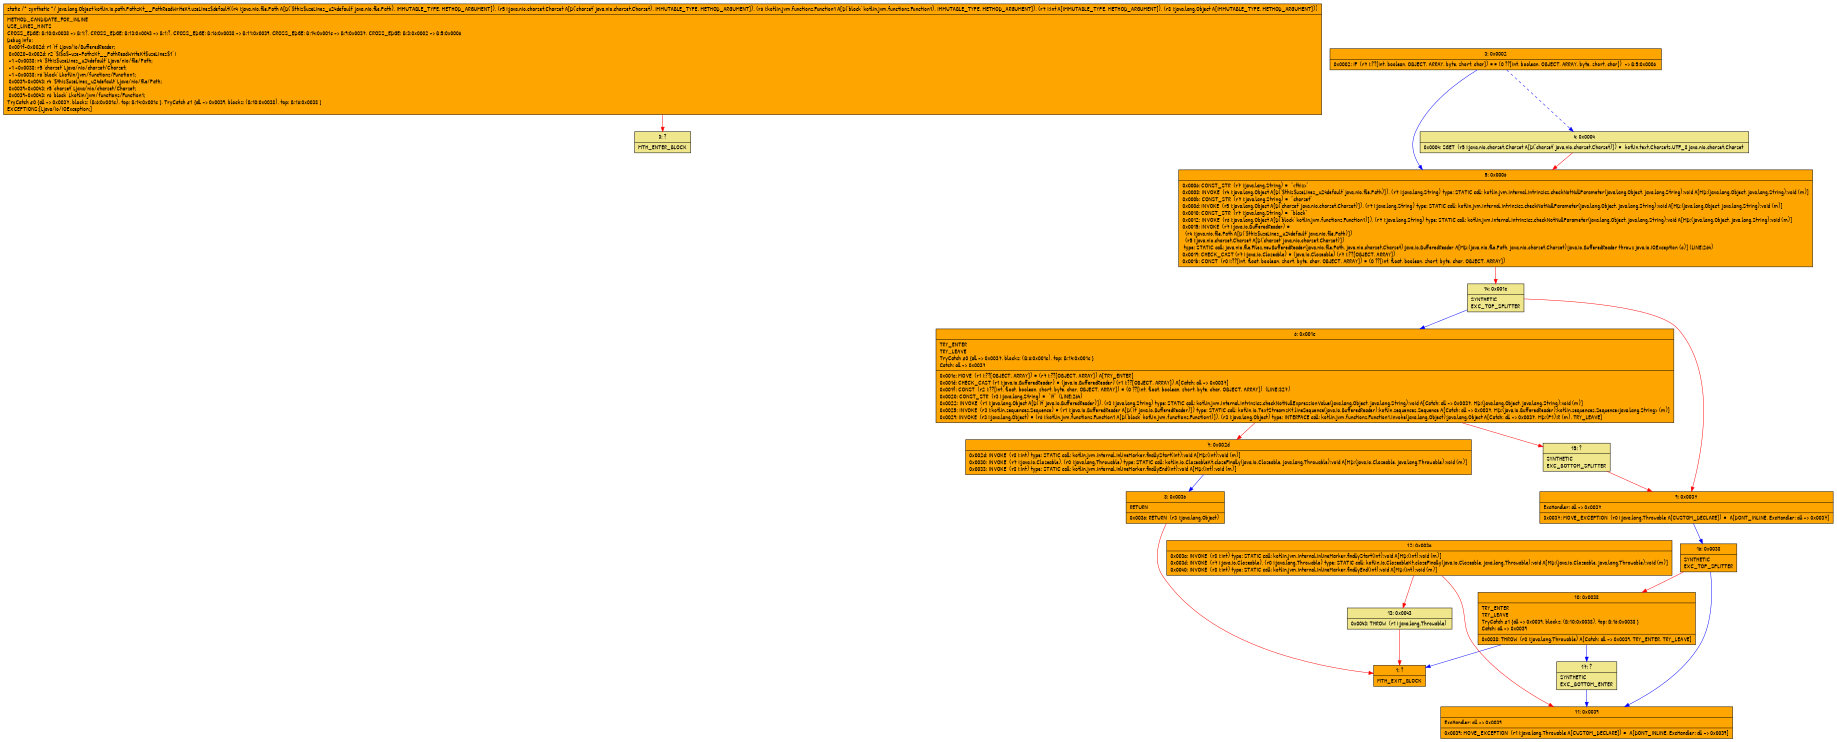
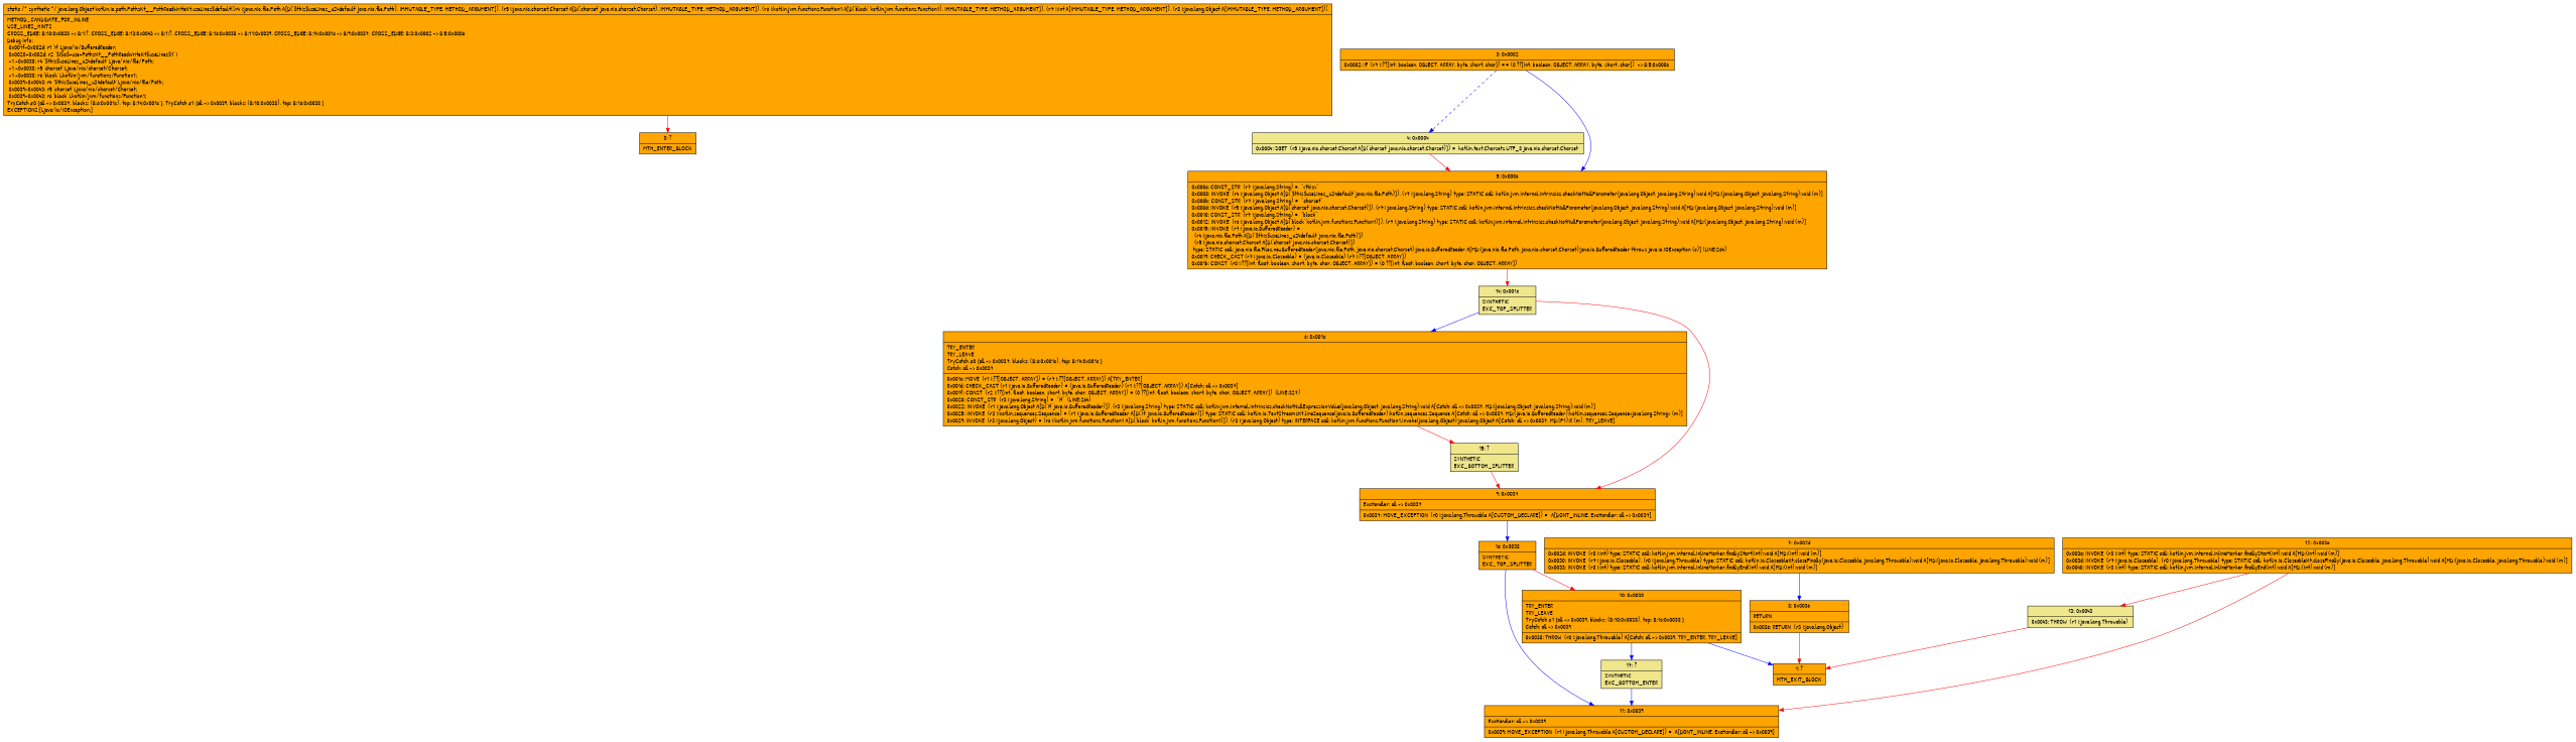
  digraph {
    fontname="Patrick Hand"
    node [fillcolor=orange fontname="Patrick Hand" shape=record style=filled]
    edge [color=red fontname="Patrick Hand"]
-   n1 [fillcolor=khaki label="{0\:\ ?|MTH_ENTER_BLOCK\l}"]
+   n1 [label="{0\:\ ?|MTH_ENTER_BLOCK\l}"]
    n2 [label="{3\:\ 0x0002|0x0002: IF  (r7 I:??[int, boolean, OBJECT, ARRAY, byte, short, char]) == (0 ??[int, boolean, OBJECT, ARRAY, byte, short, char])  \-\> B:5:0x0006 \l}"]
    n3 [fillcolor=khaki label="{4\:\ 0x0004|0x0004: SGET  (r5 I:java.nio.charset.Charset A[D('charset' java.nio.charset.Charset)]) =  kotlin.text.Charsets.UTF_8 java.nio.charset.Charset \l}"]
    n4 [label="{5\:\ 0x0006|0x0006: CONST_STR  (r7 I:java.lang.String) =  \"\<this\>\" \l0x0008: INVOKE  (r4 I:java.lang.Object A[D('$this$useLines_u24default' java.nio.file.Path)]), (r7 I:java.lang.String) type: STATIC call: kotlin.jvm.internal.Intrinsics.checkNotNullParameter(java.lang.Object, java.lang.String):void A[MD:(java.lang.Object, java.lang.String):void (m)]\l0x000b: CONST_STR  (r7 I:java.lang.String) =  \"charset\" \l0x000d: INVOKE  (r5 I:java.lang.Object A[D('charset' java.nio.charset.Charset)]), (r7 I:java.lang.String) type: STATIC call: kotlin.jvm.internal.Intrinsics.checkNotNullParameter(java.lang.Object, java.lang.String):void A[MD:(java.lang.Object, java.lang.String):void (m)]\l0x0010: CONST_STR  (r7 I:java.lang.String) =  \"block\" \l0x0012: INVOKE  (r6 I:java.lang.Object A[D('block' kotlin.jvm.functions.Function1)]), (r7 I:java.lang.String) type: STATIC call: kotlin.jvm.internal.Intrinsics.checkNotNullParameter(java.lang.Object, java.lang.String):void A[MD:(java.lang.Object, java.lang.String):void (m)]\l0x0015: INVOKE  (r7 I:java.io.BufferedReader) = \l  (r4 I:java.nio.file.Path A[D('$this$useLines_u24default' java.nio.file.Path)])\l  (r5 I:java.nio.charset.Charset A[D('charset' java.nio.charset.Charset)])\l type: STATIC call: java.nio.file.Files.newBufferedReader(java.nio.file.Path, java.nio.charset.Charset):java.io.BufferedReader A[MD:(java.nio.file.Path, java.nio.charset.Charset):java.io.BufferedReader throws java.io.IOException (c)] (LINE:264)\l0x0019: CHECK_CAST (r7 I:java.io.Closeable) = (java.io.Closeable) (r7 I:??[OBJECT, ARRAY]) \l0x001b: CONST  (r0 I:??[int, float, boolean, short, byte, char, OBJECT, ARRAY]) = (0 ??[int, float, boolean, short, byte, char, OBJECT, ARRAY]) \l}"]
    n5 [fillcolor=khaki label="{14\:\ 0x001c|SYNTHETIC\lEXC_TOP_SPLITTER\l}"]
    n6 [label="{6\:\ 0x001c|TRY_ENTER\lTRY_LEAVE\lTryCatch #0 \{all \-\> 0x0037, blocks: (B:6:0x001c), top: B:14:0x001c \}\lCatch: all \-\> 0x0037\l|0x001c: MOVE  (r1 I:??[OBJECT, ARRAY]) = (r7 I:??[OBJECT, ARRAY]) A[TRY_ENTER]\l0x001d: CHECK_CAST (r1 I:java.io.BufferedReader) = (java.io.BufferedReader) (r1 I:??[OBJECT, ARRAY]) A[Catch: all \-\> 0x0037]\l0x001f: CONST  (r2 I:??[int, float, boolean, short, byte, char, OBJECT, ARRAY]) = (0 ??[int, float, boolean, short, byte, char, OBJECT, ARRAY])  (LINE:327)\l0x0020: CONST_STR  (r3 I:java.lang.String) =  \"it\"  (LINE:264)\l0x0022: INVOKE  (r1 I:java.lang.Object A[D('it' java.io.BufferedReader)]), (r3 I:java.lang.String) type: STATIC call: kotlin.jvm.internal.Intrinsics.checkNotNullExpressionValue(java.lang.Object, java.lang.String):void A[Catch: all \-\> 0x0037, MD:(java.lang.Object, java.lang.String):void (m)]\l0x0025: INVOKE  (r3 I:kotlin.sequences.Sequence) = (r1 I:java.io.BufferedReader A[D('it' java.io.BufferedReader)]) type: STATIC call: kotlin.io.TextStreamsKt.lineSequence(java.io.BufferedReader):kotlin.sequences.Sequence A[Catch: all \-\> 0x0037, MD:(java.io.BufferedReader):kotlin.sequences.Sequence\<java.lang.String\> (m)]\l0x0029: INVOKE  (r3 I:java.lang.Object) = (r6 I:kotlin.jvm.functions.Function1 A[D('block' kotlin.jvm.functions.Function1)]), (r3 I:java.lang.Object) type: INTERFACE call: kotlin.jvm.functions.Function1.invoke(java.lang.Object):java.lang.Object A[Catch: all \-\> 0x0037, MD:(P1):R (m), TRY_LEAVE]\l}"]
    n7 [label="{9\:\ 0x0037|ExcHandler: all \-\> 0x0037\l|0x0037: MOVE_EXCEPTION  (r0 I:java.lang.Throwable A[CUSTOM_DECLARE]) =  A[DONT_INLINE, ExcHandler: all \-\> 0x0037]\l}"]
    n8 [label="{7\:\ 0x002d|0x002d: INVOKE  (r8 I:int) type: STATIC call: kotlin.jvm.internal.InlineMarker.finallyStart(int):void A[MD:(int):void (m)]\l0x0030: INVOKE  (r7 I:java.io.Closeable), (r0 I:java.lang.Throwable) type: STATIC call: kotlin.io.CloseableKt.closeFinally(java.io.Closeable, java.lang.Throwable):void A[MD:(java.io.Closeable, java.lang.Throwable):void (m)]\l0x0033: INVOKE  (r8 I:int) type: STATIC call: kotlin.jvm.internal.InlineMarker.finallyEnd(int):void A[MD:(int):void (m)]\l}"]
    n9 [fillcolor=khaki label="{15\:\ ?|SYNTHETIC\lEXC_BOTTOM_SPLITTER\l}"]
    n10 [label="{16\:\ 0x0038|SYNTHETIC\lEXC_TOP_SPLITTER\l}"]
    n11 [label="{8\:\ 0x0036|RETURN\l|0x0036: RETURN  (r3 I:java.lang.Object) \l}"]
    n12 [label="{1\:\ ?|MTH_EXIT_BLOCK\l}"]
    n13 [label="{10\:\ 0x0038|TRY_ENTER\lTRY_LEAVE\lTryCatch #1 \{all \-\> 0x0039, blocks: (B:10:0x0038), top: B:16:0x0038 \}\lCatch: all \-\> 0x0039\l|0x0038: THROW  (r0 I:java.lang.Throwable) A[Catch: all \-\> 0x0039, TRY_ENTER, TRY_LEAVE]\l}"]
    n14 [label="{11\:\ 0x0039|ExcHandler: all \-\> 0x0039\l|0x0039: MOVE_EXCEPTION  (r1 I:java.lang.Throwable A[CUSTOM_DECLARE]) =  A[DONT_INLINE, ExcHandler: all \-\> 0x0039]\l}"]
    n15 [fillcolor=khaki label="{17\:\ ?|SYNTHETIC\lEXC_BOTTOM_ENTER\l}"]
    n16 [label="{12\:\ 0x003a|0x003a: INVOKE  (r8 I:int) type: STATIC call: kotlin.jvm.internal.InlineMarker.finallyStart(int):void A[MD:(int):void (m)]\l0x003d: INVOKE  (r7 I:java.io.Closeable), (r0 I:java.lang.Throwable) type: STATIC call: kotlin.io.CloseableKt.closeFinally(java.io.Closeable, java.lang.Throwable):void A[MD:(java.io.Closeable, java.lang.Throwable):void (m)]\l0x0040: INVOKE  (r8 I:int) type: STATIC call: kotlin.jvm.internal.InlineMarker.finallyEnd(int):void A[MD:(int):void (m)]\l}"]
    n17 [fillcolor=khaki label="{13\:\ 0x0043|0x0043: THROW  (r1 I:java.lang.Throwable) \l}"]
    n18 [label="{static \/* synthetic *\/ java.lang.Object kotlin.io.path.PathsKt__PathReadWriteKt.useLines$default((r4 I:java.nio.file.Path A[D('$this$useLines_u24default' java.nio.file.Path), IMMUTABLE_TYPE, METHOD_ARGUMENT]), (r5 I:java.nio.charset.Charset A[D('charset' java.nio.charset.Charset), IMMUTABLE_TYPE, METHOD_ARGUMENT]), (r6 I:kotlin.jvm.functions.Function1 A[D('block' kotlin.jvm.functions.Function1), IMMUTABLE_TYPE, METHOD_ARGUMENT]), (r7 I:int A[IMMUTABLE_TYPE, METHOD_ARGUMENT]), (r8 I:java.lang.Object A[IMMUTABLE_TYPE, METHOD_ARGUMENT]))  | METHOD_CANDIDATE_FOR_INLINE\lUSE_LINES_HINTS\lCROSS_EDGE: B:10:0x0038 \-\> B:1:?, CROSS_EDGE: B:13:0x0043 \-\> B:1:?, CROSS_EDGE: B:16:0x0038 \-\> B:11:0x0039, CROSS_EDGE: B:14:0x001c \-\> B:9:0x0037, CROSS_EDGE: B:3:0x0002 \-\> B:5:0x0006\lDebug Info:\l  0x001f\-0x002d: r1 'it' Ljava\/io\/BufferedReader;\l  0x0020\-0x002d: r2 '$i$a$\-use\-PathsKt__PathReadWriteKt$useLines$1' I\l  \-1 \-0x0038: r4 '$this$useLines_u24default' Ljava\/nio\/file\/Path;\l  \-1 \-0x0038: r5 'charset' Ljava\/nio\/charset\/Charset;\l  \-1 \-0x0038: r6 'block' Lkotlin\/jvm\/functions\/Function1;\l  0x0039\-0x0043: r4 '$this$useLines_u24default' Ljava\/nio\/file\/Path;\l  0x0039\-0x0043: r5 'charset' Ljava\/nio\/charset\/Charset;\l  0x0039\-0x0043: r6 'block' Lkotlin\/jvm\/functions\/Function1;\lTryCatch #0 \{all \-\> 0x0037, blocks: (B:6:0x001c), top: B:14:0x001c \}, TryCatch #1 \{all \-\> 0x0039, blocks: (B:10:0x0038), top: B:16:0x0038 \}\lEXCEPTIONS:[Ljava\/io\/IOException;]\l}"]
    n2 -> n3 [color=blue style=dashed]
    n2 -> n4 [color=blue]
    n3 -> n4
    n4 -> n5
    n5 -> n6 [color=blue]
    n5 -> n7
-   n6 -> n8
    n6 -> n9
    n7 -> n10 [color=blue]
    n8 -> n11 [color=blue]
    n9 -> n7
    n10 -> n13
    n10 -> n14 [color=blue]
    n11 -> n12
    n13 -> n12 [color=blue]
    n13 -> n15 [color=blue]
    n15 -> n14 [color=blue]
    n16 -> n14
    n16 -> n17
    n17 -> n12
    n18 -> n1
  }
